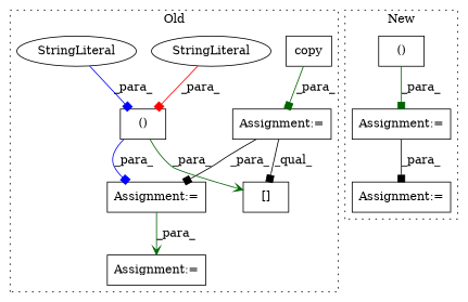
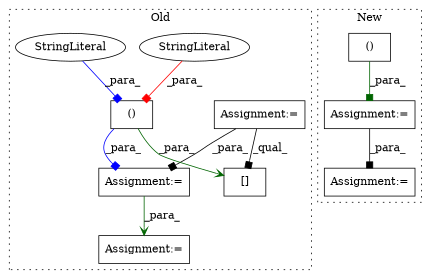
  digraph {
    node [a=7 l=1 shape=box]
    edge [color=darkgreen arrowhead=box]
-   n1 [a=32 l=6 label=copy s=3865]
    n2 [label="Assignment:=" s=4125]
    n3 [label="Assignment:=" s=4317]
    n4 [label="Assignment:=" s=3860]
    n5 [a=2 l="24,2" label="[]" s="4127,4210"]
    n6 [a=106 l=59 label="()" s=4151]
    n7 [a=45 l=16 label=StringLiteral s=4194 shape=ellipse]
    n8 [a=45 l=16 label=StringLiteral s=4165 shape=ellipse]
    n9 [a=106 l=19 label="()" s=3184]
    n10 [label="Assignment:=" s=3284]
    n11 [label="Assignment:=" s=3236]
    subgraph cluster_1 {
      label=Old
      style=dotted
-     n1
      n2
      n3
      n4
      n5
      n6
      n7
      n8
    }
    subgraph cluster_2 {
      label=New
      style=dotted
      n9
      n10
      n11
    }
-   n1 -> n4 [label=_para_]
    n2 -> n3 [label=_para_ arrowhead=vee]
    n4 -> n2 [label=_para_ color=black]
    n4 -> n5 [label=_qual_ color=black]
    n6 -> n2 [label=_para_ color=blue]
    n6 -> n5 [label=_para_ arrowhead=vee]
    n7 -> n6 [label=_para_ color=blue]
    n8 -> n6 [label=_para_ color=red]
    n9 -> n11 [label=_para_]
    n11 -> n10 [label=_para_ color=black]
  }
